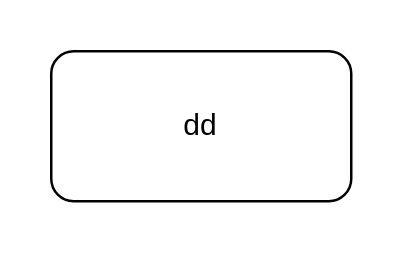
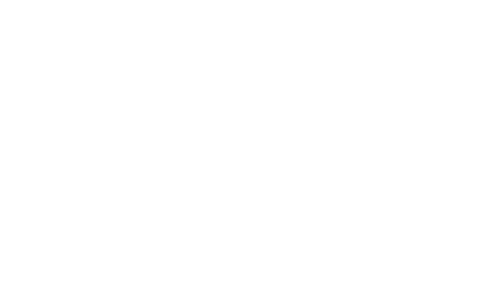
  <mxCell id="0" />
  <mxCell id="1" parent="0" />
- <mxCell id="2" value="dd&lt;br&gt;" style="rounded=1;whiteSpace=wrap;html=1;" parent="1" vertex="1"><mxGeometry x="20" y="20" width="120" height="60" as="geometry" /></mxCell>
